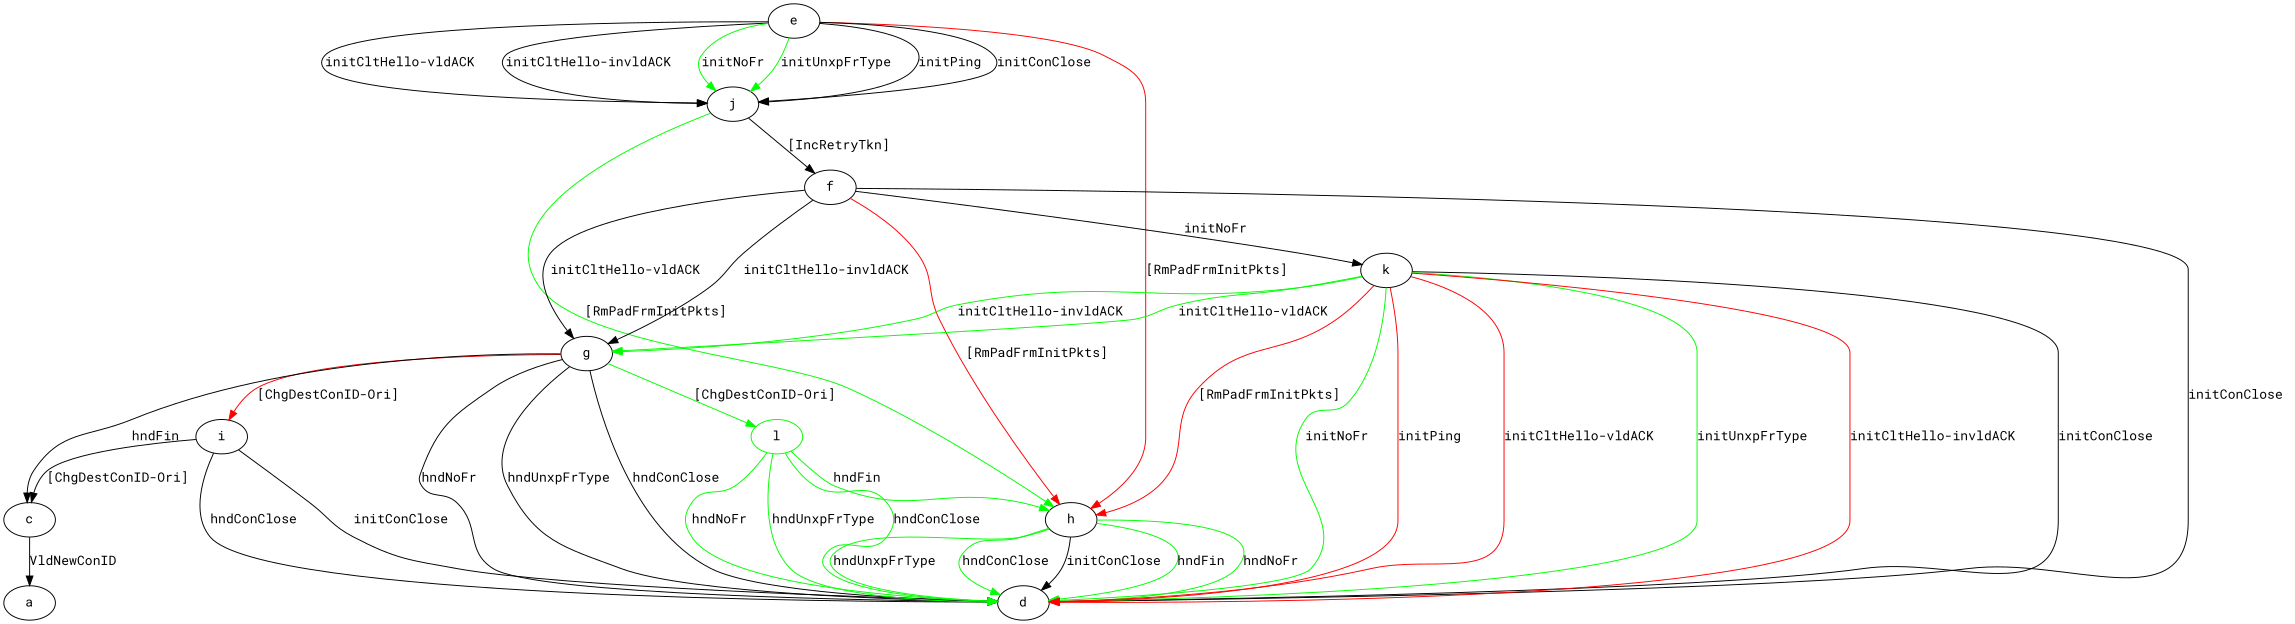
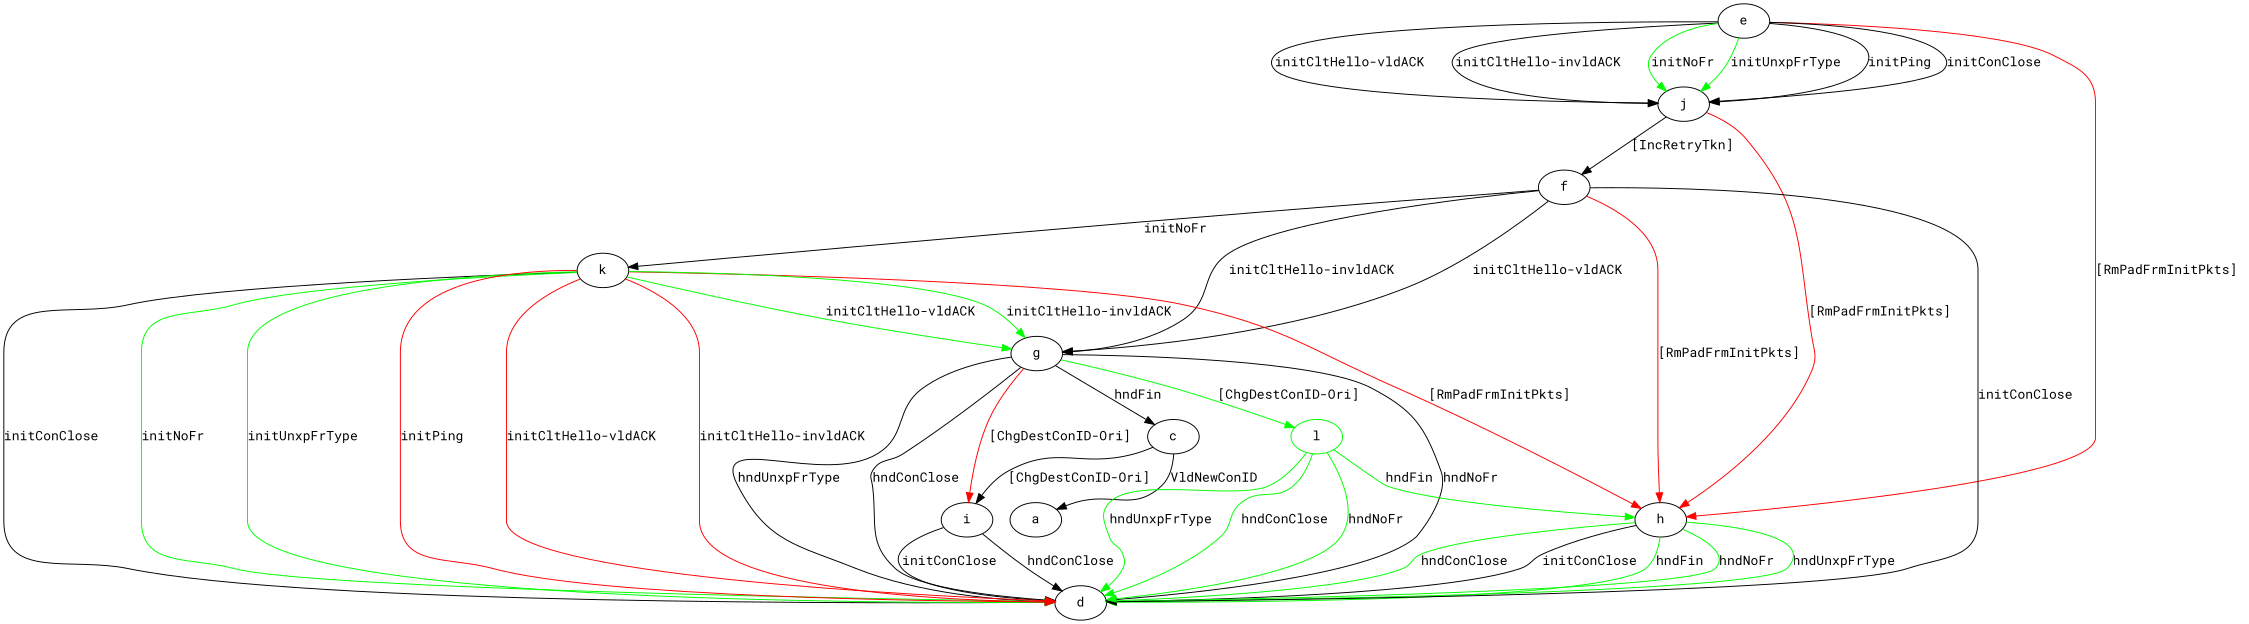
  digraph {
    fontname="Roboto Mono"
    node [fontname="Roboto Mono"]
    edge [fontname="Roboto Mono"]
    i
    d
    e
    h
    j
    f
    c
    a
    g
    k
    l [color=green]
    i -> d [label="initConClose "]
    i -> d [label="hndConClose "]
    e -> h [color=red label="[RmPadFrmInitPkts] "]
    e -> j [label="initPing "]
    e -> j [label="initConClose "]
    e -> j [label="initCltHello-vldACK "]
    e -> j [label="initCltHello-invldACK "]
    e -> j [color=green label="initNoFr "]
    e -> j [color=green label="initUnxpFrType "]
    h -> d [label="initConClose "]
    h -> d [color=green label="hndFin "]
    h -> d [color=green label="hndNoFr "]
    h -> d [color=green label="hndUnxpFrType "]
    h -> d [color=green label="hndConClose "]
-   j -> h [color=green label="[RmPadFrmInitPkts] "]
+   j -> h [color=red label="[RmPadFrmInitPkts] "]
    j -> f [label="[IncRetryTkn] "]
    f -> d [label="initConClose "]
    f -> h [color=red label="[RmPadFrmInitPkts] "]
    f -> g [label="initCltHello-vldACK "]
    f -> g [label="initCltHello-invldACK "]
    f -> k [label="initNoFr "]
-   i -> c [label="[ChgDestConID-Ori] "]
+   c -> i [label="[ChgDestConID-Ori] "]
    c -> a [label="VldNewConID "]
    g -> i [color=red label="[ChgDestConID-Ori] "]
    g -> d [label="hndNoFr "]
    g -> d [label="hndUnxpFrType "]
    g -> d [label="hndConClose "]
    g -> c [label="hndFin "]
    g -> l [color=green label="[ChgDestConID-Ori] "]
    k -> d [label="initConClose "]
    k -> d [color=green label="initNoFr "]
    k -> d [color=green label="initUnxpFrType "]
    k -> d [color=red label="initPing "]
    k -> d [color=red label="initCltHello-vldACK "]
    k -> d [color=red label="initCltHello-invldACK "]
    k -> h [color=red label="[RmPadFrmInitPkts] "]
    k -> g [color=green label="initCltHello-vldACK "]
    k -> g [color=green label="initCltHello-invldACK "]
    l -> d [color=green label="hndNoFr "]
    l -> d [color=green label="hndUnxpFrType "]
    l -> d [color=green label="hndConClose "]
    l -> h [color=green label="hndFin "]
  }
